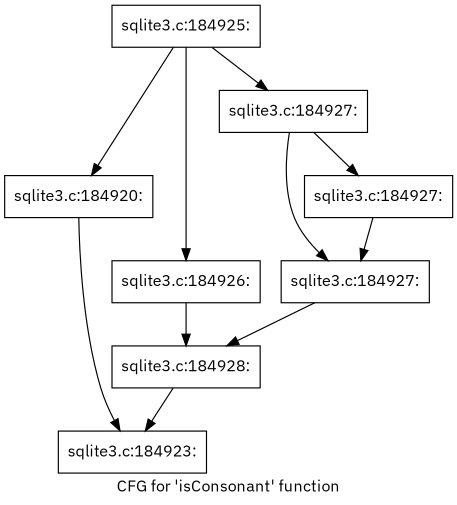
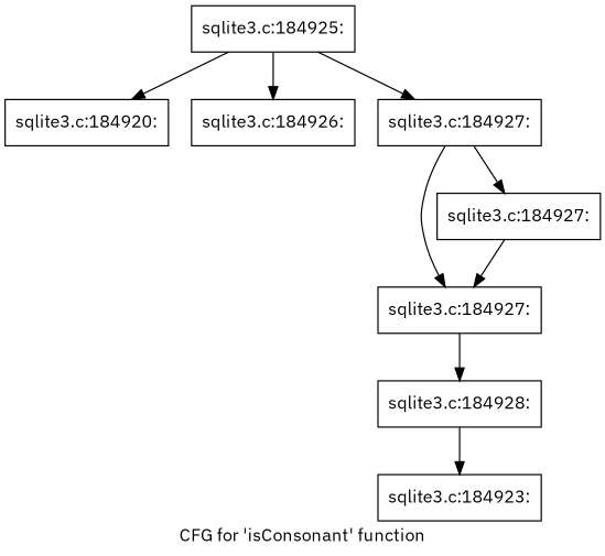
  digraph {
    fontname="IBM Plex Sans"
    label="CFG for 'isConsonant' function"
    node [fontname="IBM Plex Sans" shape=record]
    edge [fontname="IBM Plex Sans"]
    n1 [label="{sqlite3.c:184920:}"]
    n2 [label="{sqlite3.c:184923:}"]
    n3 [label="{sqlite3.c:184925:}"]
    n4 [label="{sqlite3.c:184926:}"]
    n5 [label="{sqlite3.c:184927:}"]
    n6 [label="{sqlite3.c:184928:}"]
    n7 [label="{sqlite3.c:184927:}"]
    n8 [label="{sqlite3.c:184927:}"]
-   n1 -> n2
    n3 -> n1
    n3 -> n4
    n3 -> n5
-   n4 -> n6
    n5 -> n7
    n5 -> n8
    n6 -> n2
    n7 -> n6
    n8 -> n7
  }
